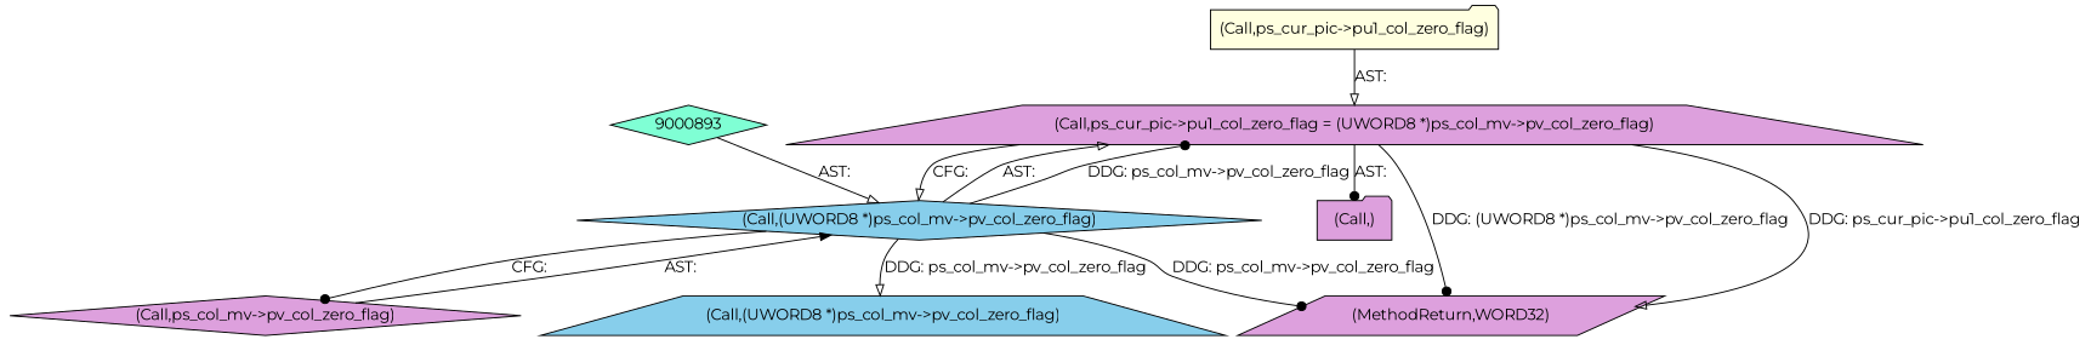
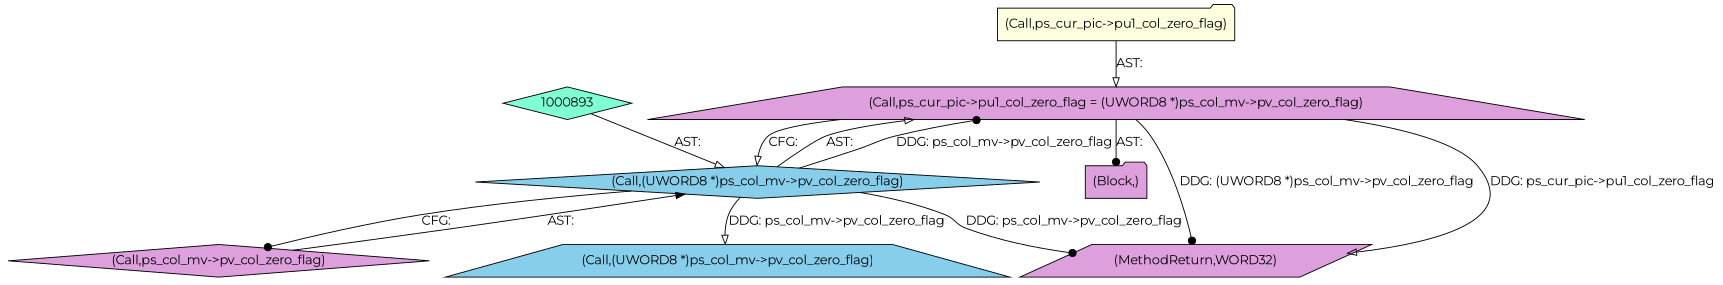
  digraph {
    fontname=Montserrat
    node [fillcolor=plum fontname=Montserrat shape=diamond style=filled]
    edge [arrowhead=onormal fontname=Montserrat]
    n1 [label="(Call,ps_cur_pic->pu1_col_zero_flag = (UWORD8 *)ps_col_mv->pv_col_zero_flag)" shape=trapezium]
    n2 [fillcolor=skyblue label="(Call,(UWORD8 *)ps_col_mv->pv_col_zero_flag)"]
-   n3 [label="(Call,)" shape=folder]
+   n3 [label="(Block,)" shape=folder]
    n4 [label="(MethodReturn,WORD32)" shape=parallelogram]
    n5 [label="(Call,ps_col_mv->pv_col_zero_flag)"]
    n6 [fillcolor=skyblue label="(Call,(UWORD8 *)ps_col_mv->pv_col_zero_flag)" shape=trapezium]
    n7 [fillcolor=lightyellow label="(Call,ps_cur_pic->pu1_col_zero_flag)" shape=folder]
-   1000893 [fillcolor=aquamarine label=9000893]
+   1000893 [fillcolor=aquamarine]
    n1 -> n2 [label="CFG: "]
    n1 -> n3 [arrowhead=dot label="AST: "]
    n1 -> n4 [arrowhead=dot label="DDG: (UWORD8 *)ps_col_mv->pv_col_zero_flag"]
    n1 -> n4 [label="DDG: ps_cur_pic->pu1_col_zero_flag"]
    n2 -> n1 [label="AST: "]
    n2 -> n1 [arrowhead=dot label="DDG: ps_col_mv->pv_col_zero_flag"]
    n2 -> n4 [arrowhead=dot label="DDG: ps_col_mv->pv_col_zero_flag"]
    n2 -> n5 [arrowhead=dot label="CFG: "]
    n2 -> n6 [label="DDG: ps_col_mv->pv_col_zero_flag"]
    n5 -> n2 [arrowhead=normal label="AST: "]
    n7 -> n1 [label="AST: "]
    1000893 -> n2 [label="AST: "]
  }
